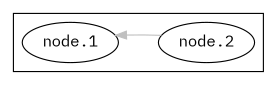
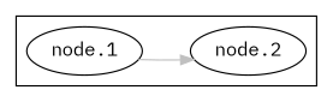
  digraph {
    rankdir=LR
    fontname="IBM Plex Mono"
    node [shape=oval fontname="IBM Plex Mono"]
    "node.1"
    "node.2"
    subgraph cluster_1 {
      "node.1"
      "node.2"
    }
-   "node.2" -> "node.1" [color=grey fontname="IBM Plex Mono"]
+   "node.1" -> "node.2" [color=grey fontname="IBM Plex Mono"]
  }
